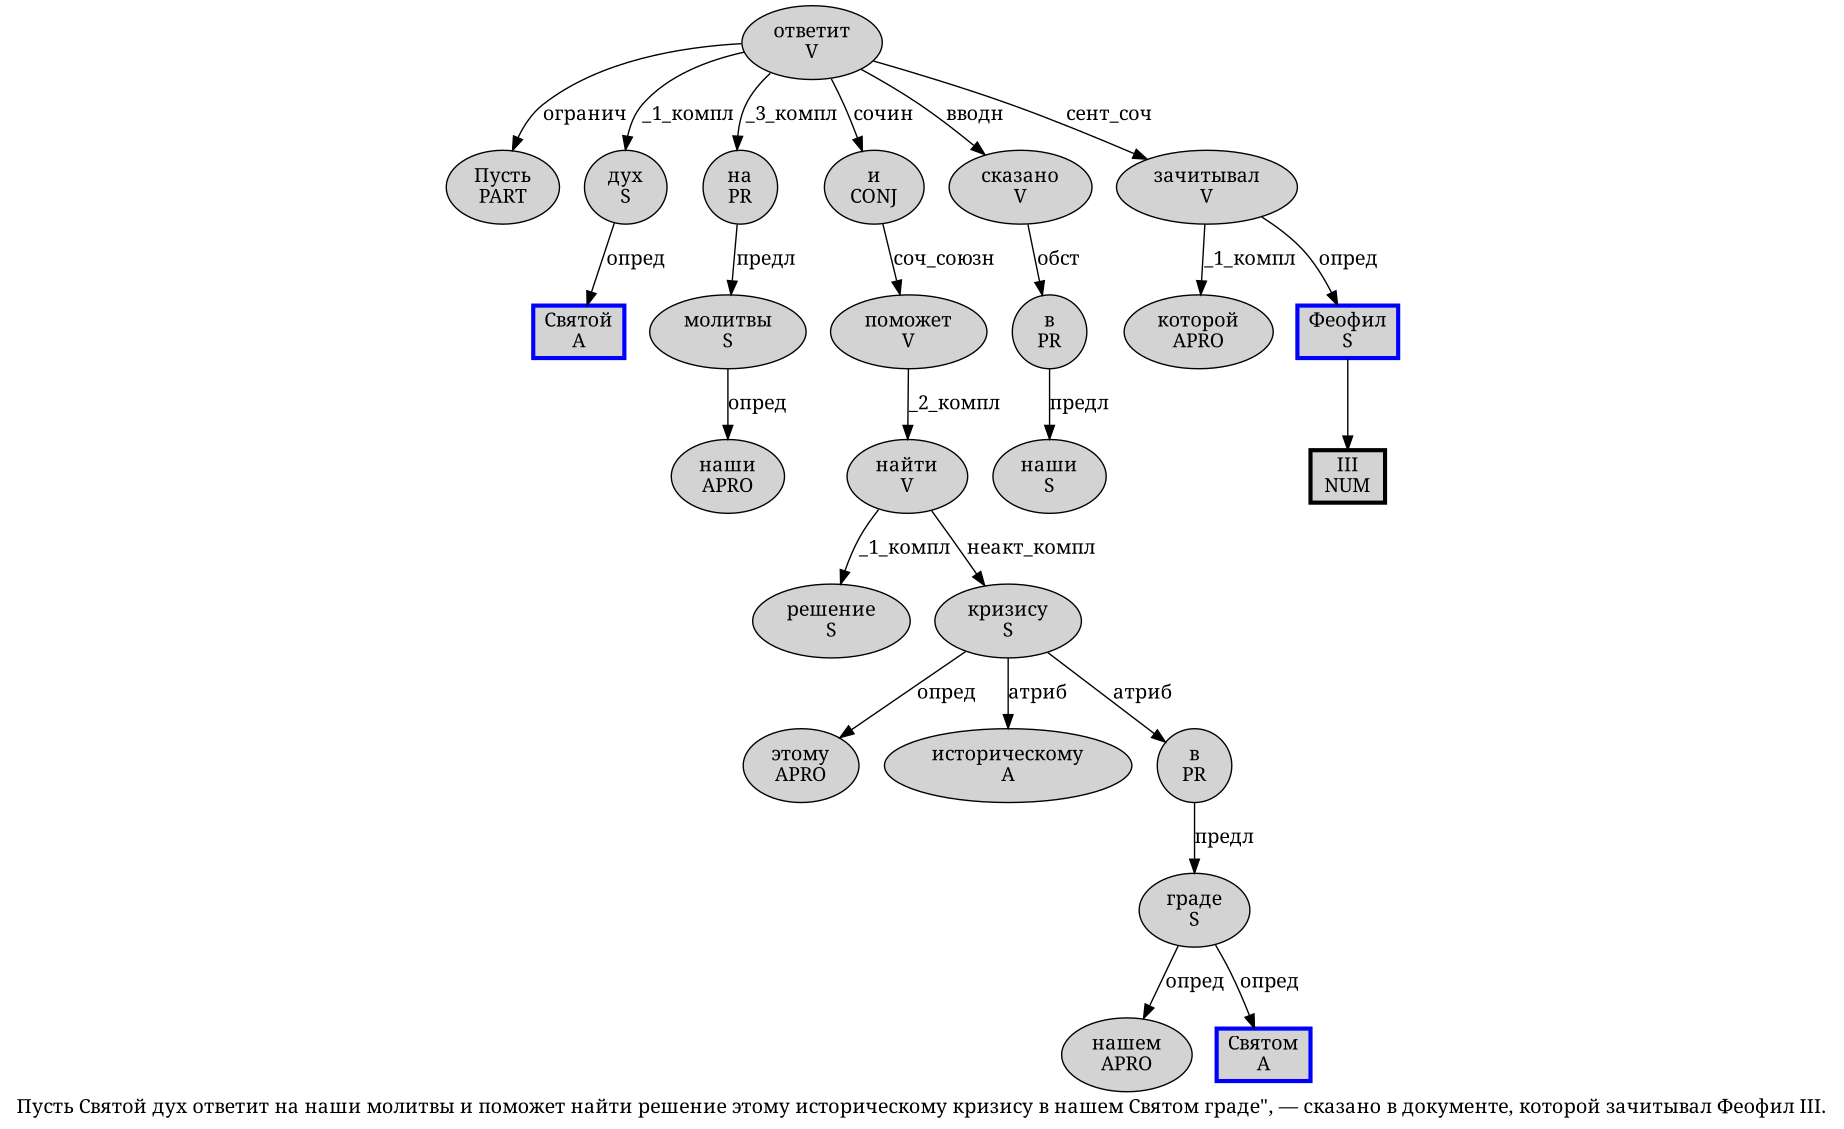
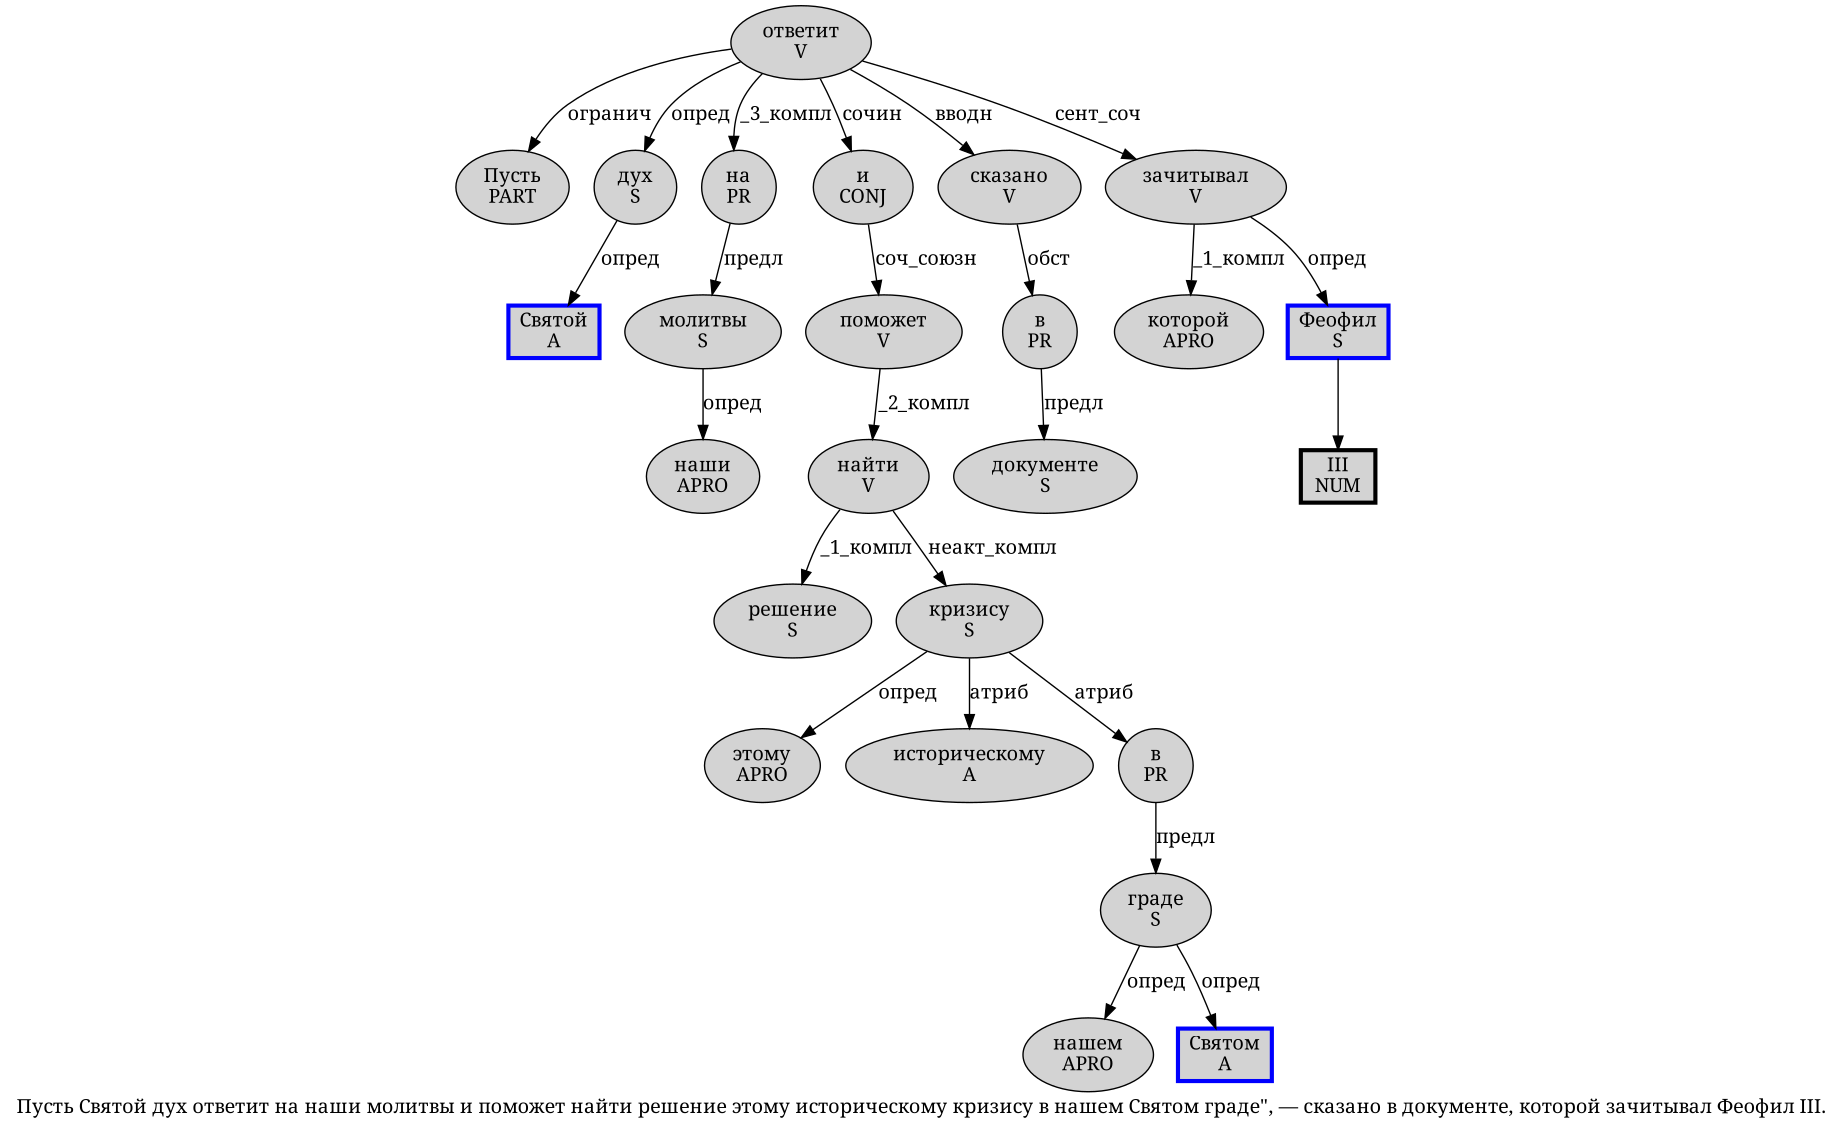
  digraph {
    fontname="Noto Serif"
    label="Пусть Святой дух ответит на наши молитвы и поможет найти решение этому историческому кризису в нашем Святом граде\", — сказано в документе, которой зачитывал Феофил III."
    node [fillcolor=lightgray fontname="Noto Serif" penwidth=1 shape=ellipse style=filled]
    edge [fontname="Noto Serif"]
    n1 [label="Пусть\nPART"]
    n2 [color=blue label="Святой\nA" penwidth=3 shape=box]
    n3 [label="дух\nS"]
    n4 [label="ответит\nV"]
    n5 [label="на\nPR"]
    n6 [label="и\nCONJ"]
    n7 [label="сказано\nV"]
    n8 [label="зачитывал\nV"]
    n9 [label="молитвы\nS"]
    n10 [label="поможет\nV"]
    n11 [label="в\nPR"]
    n12 [label="которой\nAPRO"]
    n13 [color=blue label="Феофил\nS" penwidth=3 shape=box]
    n14 [label="наши\nAPRO"]
    n15 [label="найти\nV"]
    n16 [label="решение\nS"]
    n17 [label="кризису\nS"]
    n18 [label="этому\nAPRO"]
    n19 [label="историческому\nA"]
    n20 [label="в\nPR"]
    n21 [label="граде\nS"]
    n22 [label="нашем\nAPRO"]
    n23 [color=blue label="Святом\nA" penwidth=3 shape=box]
-   n24 [label="наши\nS"]
+   n24 [label="документе\nS"]
    n25 [color=black label="III\nNUM" penwidth=3 shape=box]
    n3 -> n2 [label="опред"]
    n4 -> n1 [label="огранич"]
-   n4 -> n3 [label="_1_компл"]
+   n4 -> n3 [label="опред"]
    n4 -> n5 [label="_3_компл"]
    n4 -> n6 [label="сочин"]
    n4 -> n7 [label="вводн"]
    n4 -> n8 [label="сент_соч"]
    n5 -> n9 [label="предл"]
    n6 -> n10 [label="соч_союзн"]
    n7 -> n11 [label="обст"]
    n8 -> n12 [label="_1_компл"]
    n8 -> n13 [label="опред"]
    n9 -> n14 [label="опред"]
    n10 -> n15 [label="_2_компл"]
    n11 -> n24 [label="предл"]
    n13 -> n25
    n15 -> n16 [label="_1_компл"]
    n15 -> n17 [label="неакт_компл"]
    n17 -> n18 [label="опред"]
    n17 -> n19 [label="атриб"]
    n17 -> n20 [label="атриб"]
    n20 -> n21 [label="предл"]
    n21 -> n22 [label="опред"]
    n21 -> n23 [label="опред"]
  }
